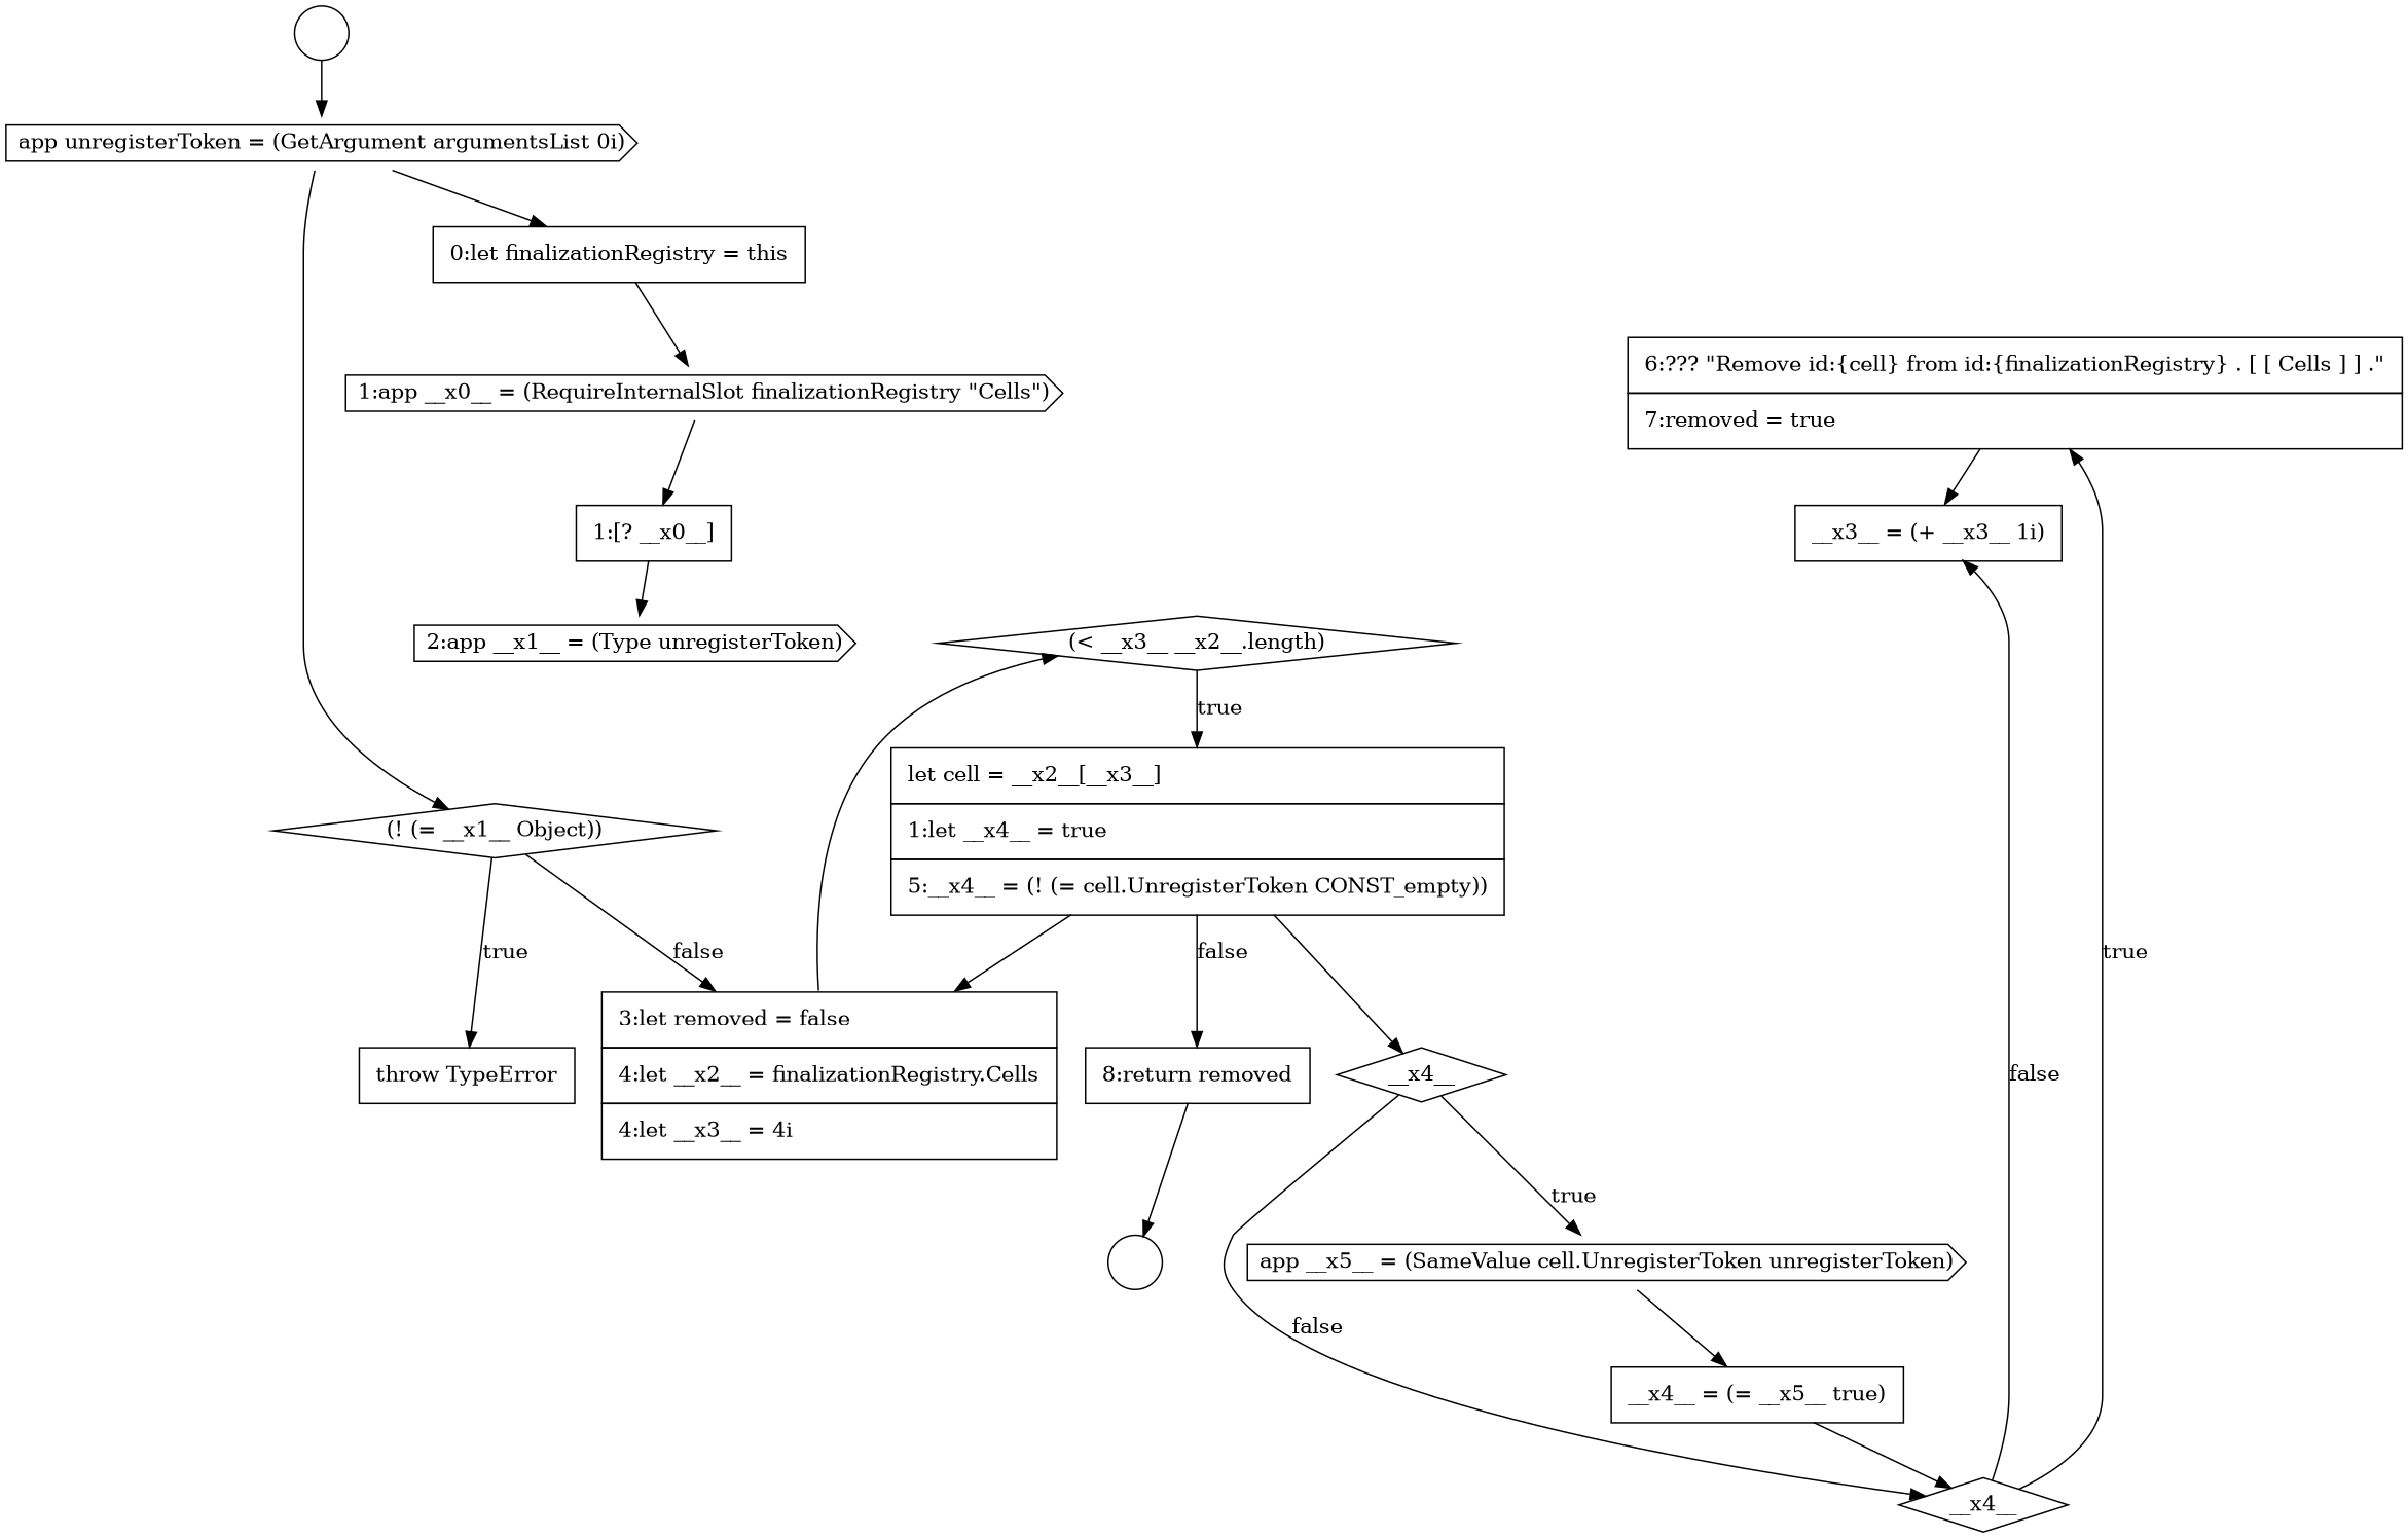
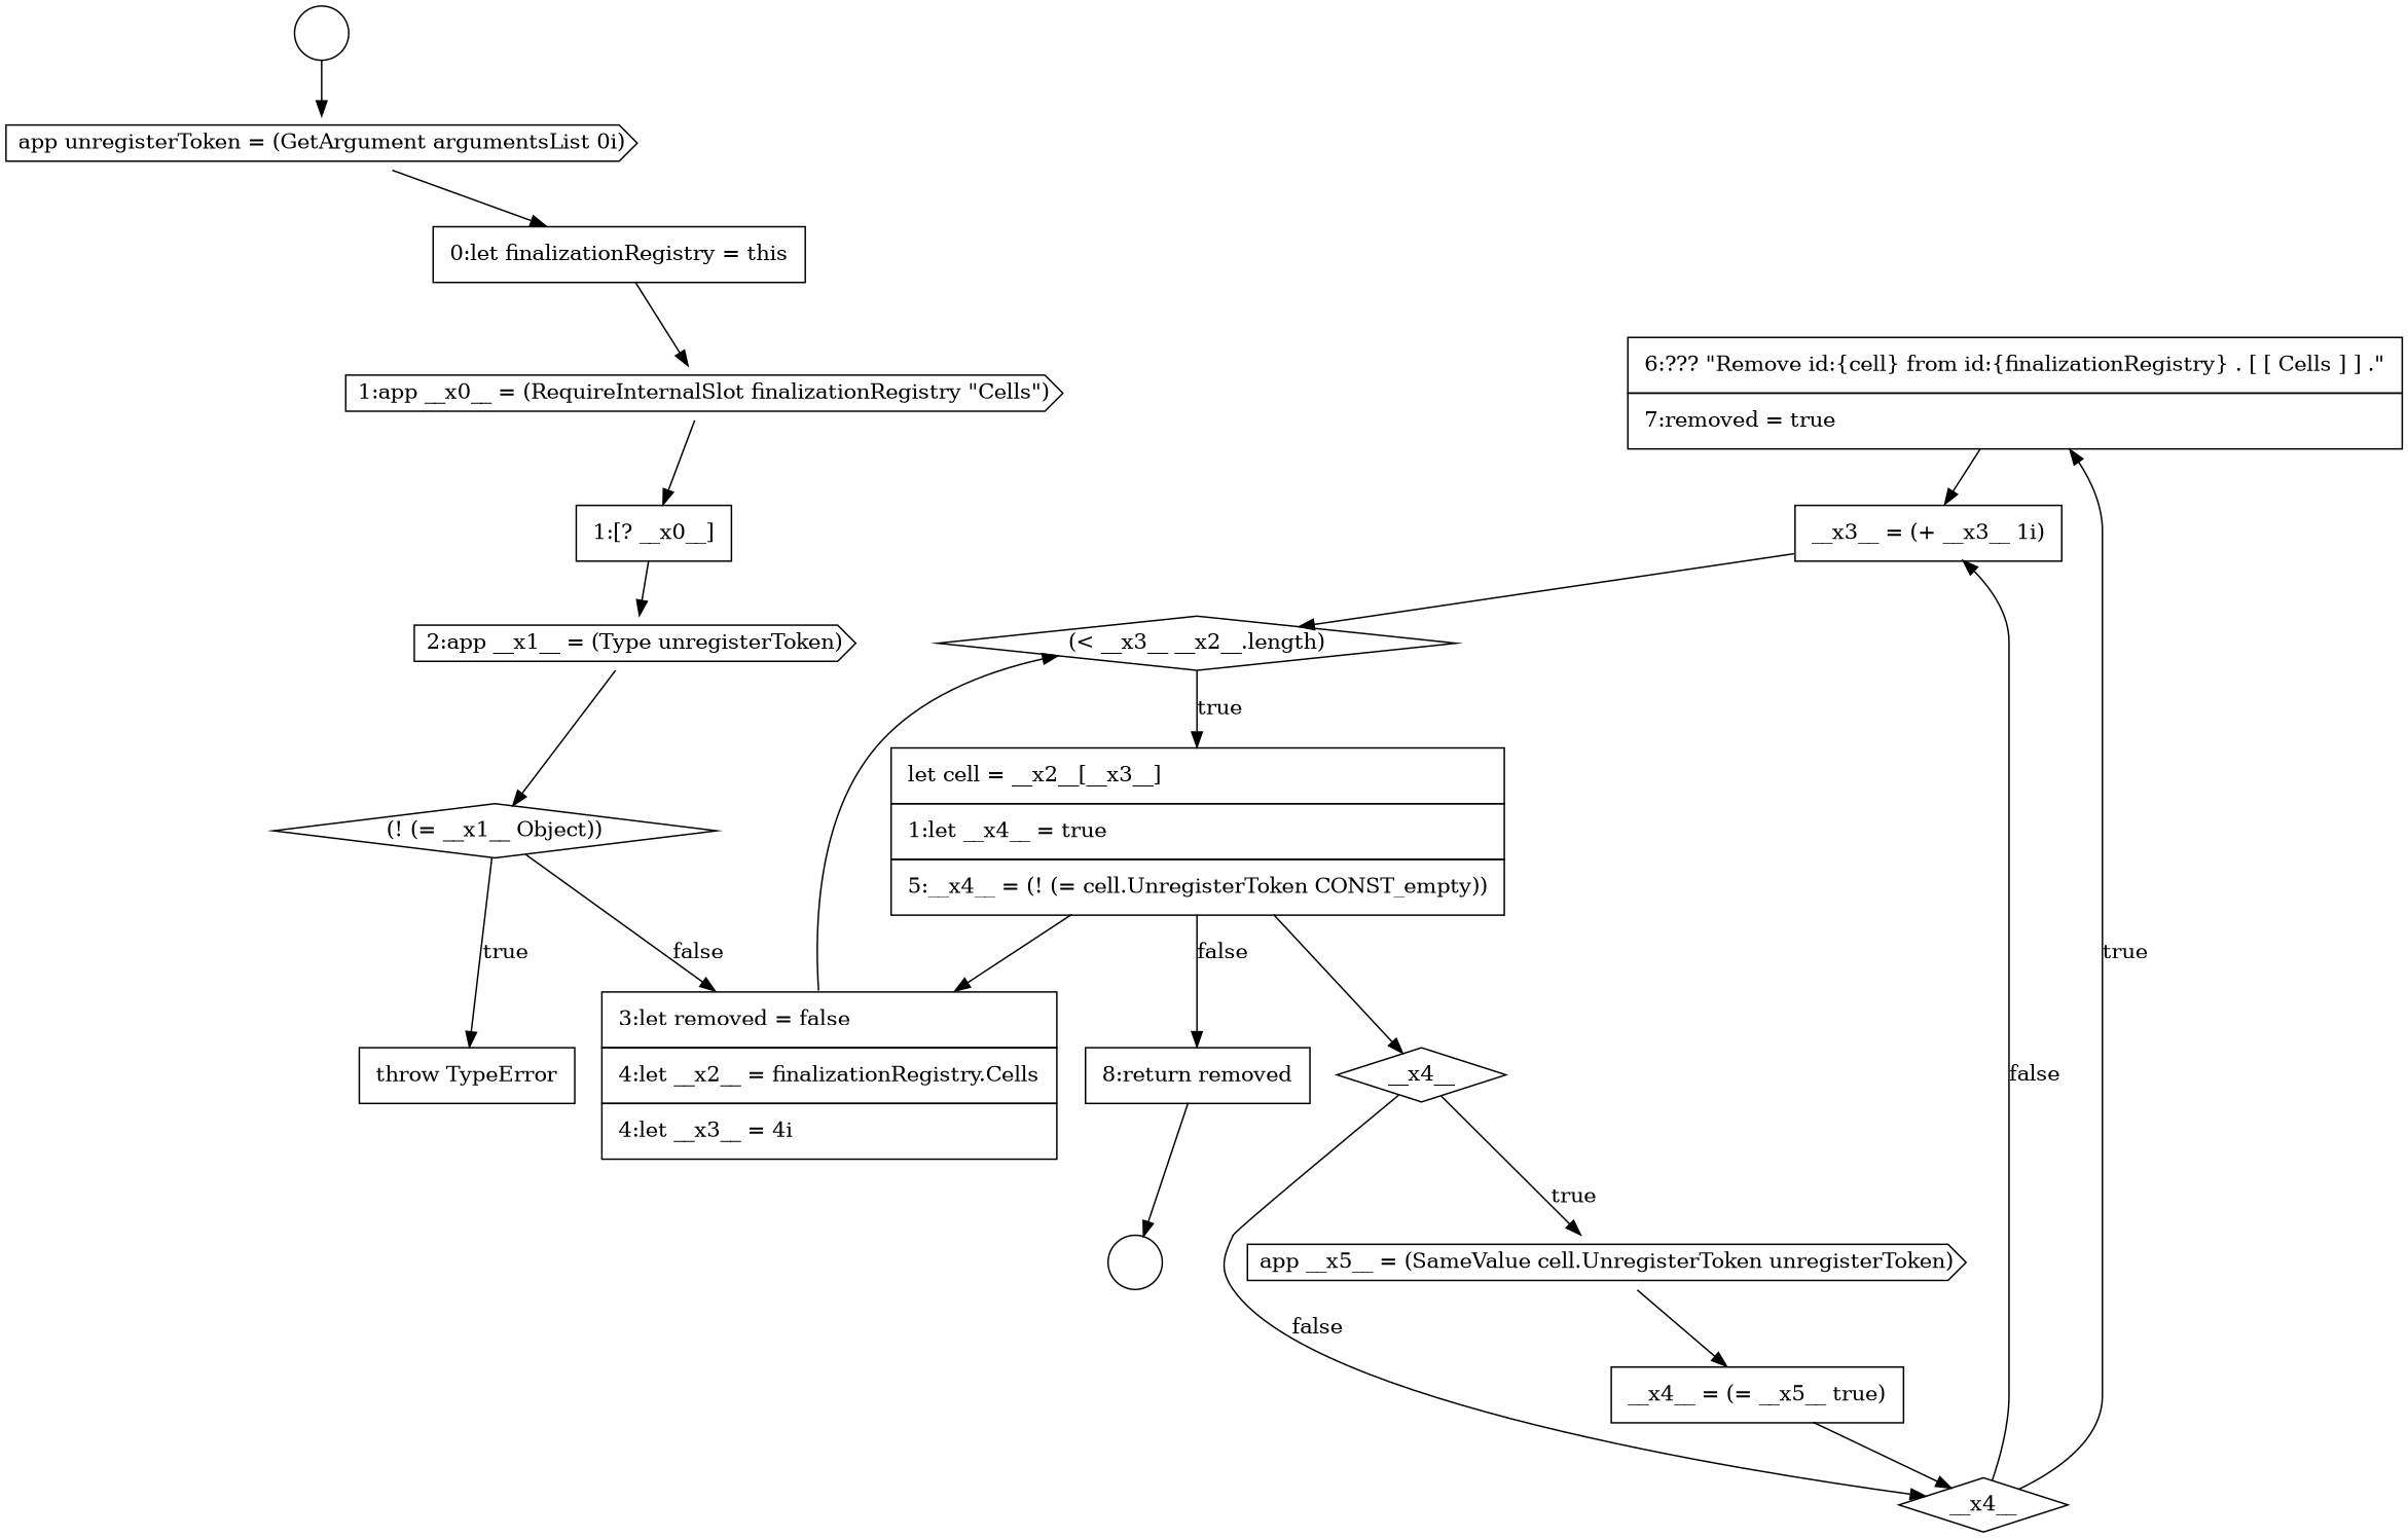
  digraph {
    node [color=black fillcolor=white shape=none style=filled]
    edge [color=black]
    n1 [label=<<font color="black">     <table border="0" cellborder="1" cellspacing="0" cellpadding="10">       <tr><td align="left">6:??? &quot;Remove id:{cell} from id:{finalizationRegistry} . [ [ Cells ] ] .&quot;</td></tr>       <tr><td align="left">7:removed = true</td></tr>     </table>   </font>> margin=0]
    n2 [label=<<font color="black">     <table border="0" cellborder="1" cellspacing="0" cellpadding="10">       <tr><td align="left">__x3__ = (+ __x3__ 1i)</td></tr>     </table>   </font>> margin=0]
    n3 [label=<<font color="black">(&lt; __x3__ __x2__.length)</font>> shape=diamond]
    n4 [label=<<font color="black">app __x5__ = (SameValue cell.UnregisterToken unregisterToken)</font>> shape=cds]
    n5 [label=<<font color="black">     <table border="0" cellborder="1" cellspacing="0" cellpadding="10">       <tr><td align="left">__x4__ = (= __x5__ true)</td></tr>     </table>   </font>> margin=0]
    n6 [label=<<font color="black">__x4__</font>> shape=diamond]
    n7 [label=<<font color="black">     <table border="0" cellborder="1" cellspacing="0" cellpadding="10">       <tr><td align="left">0:let finalizationRegistry = this</td></tr>     </table>   </font>> margin=0]
    n8 [label=<<font color="black">1:app __x0__ = (RequireInternalSlot finalizationRegistry &quot;Cells&quot;)</font>> shape=cds]
    n9 [label=<<font color="black">     <table border="0" cellborder="1" cellspacing="0" cellpadding="10">       <tr><td align="left">1:[? __x0__]</td></tr>     </table>   </font>> margin=0]
    n10 [label=<<font color="black">     <table border="0" cellborder="1" cellspacing="0" cellpadding="10">       <tr><td align="left">3:let removed = false</td></tr>       <tr><td align="left">4:let __x2__ = finalizationRegistry.Cells</td></tr>       <tr><td align="left">4:let __x3__ = 4i</td></tr>     </table>   </font>> margin=0]
    n11 [label=<<font color="black">     <table border="0" cellborder="1" cellspacing="0" cellpadding="10">       <tr><td align="left">let cell = __x2__[__x3__]</td></tr>       <tr><td align="left">1:let __x4__ = true</td></tr>       <tr><td align="left">5:__x4__ = (! (= cell.UnregisterToken CONST_empty))</td></tr>     </table>   </font>> margin=0]
    n12 [label=<<font color="black">     <table border="0" cellborder="1" cellspacing="0" cellpadding="10">       <tr><td align="left">8:return removed</td></tr>     </table>   </font>> margin=0]
    n13 [label=<<font color="black">__x4__</font>> shape=diamond]
    n14 [label=" " shape=circle]
    n15 [label=<<font color="black">app unregisterToken = (GetArgument argumentsList 0i)</font>> shape=cds]
    n16 [label=<<font color="black">2:app __x1__ = (Type unregisterToken)</font>> shape=cds]
    n17 [label=<<font color="black">(! (= __x1__ Object))</font>> shape=diamond]
    n18 [label=<<font color="black">     <table border="0" cellborder="1" cellspacing="0" cellpadding="10">       <tr><td align="left">throw TypeError</td></tr>     </table>   </font>> margin=0]
    n19 [label=" " shape=circle]
    n1 -> n2
+   n2 -> n3
    n3 -> n11 [label=<<font color="black">true</font>>]
    n4 -> n5
    n5 -> n6
    n6 -> n1 [label=<<font color="black">true</font>>]
    n6 -> n2 [label=<<font color="black">false</font>>]
    n7 -> n8
    n8 -> n9
    n9 -> n16
    n10 -> n3
    n11 -> n10
    n11 -> n12 [label=<<font color="black">false</font>>]
    n11 -> n13
    n12 -> n14
    n13 -> n4 [label=<<font color="black">true</font>>]
    n13 -> n6 [label=<<font color="black">false</font>>]
    n15 -> n7
-   n15 -> n17
+   n16 -> n17
    n17 -> n10 [label=<<font color="black">false</font>>]
    n17 -> n18 [label=<<font color="black">true</font>>]
    n19 -> n15
  }
